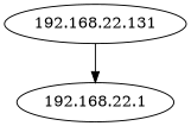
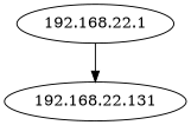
  digraph {
    n1 [label="192.168.22.1"]
    n2 [label="192.168.22.131"]
-   n2 -> n1
+   n1 -> n2
  }
